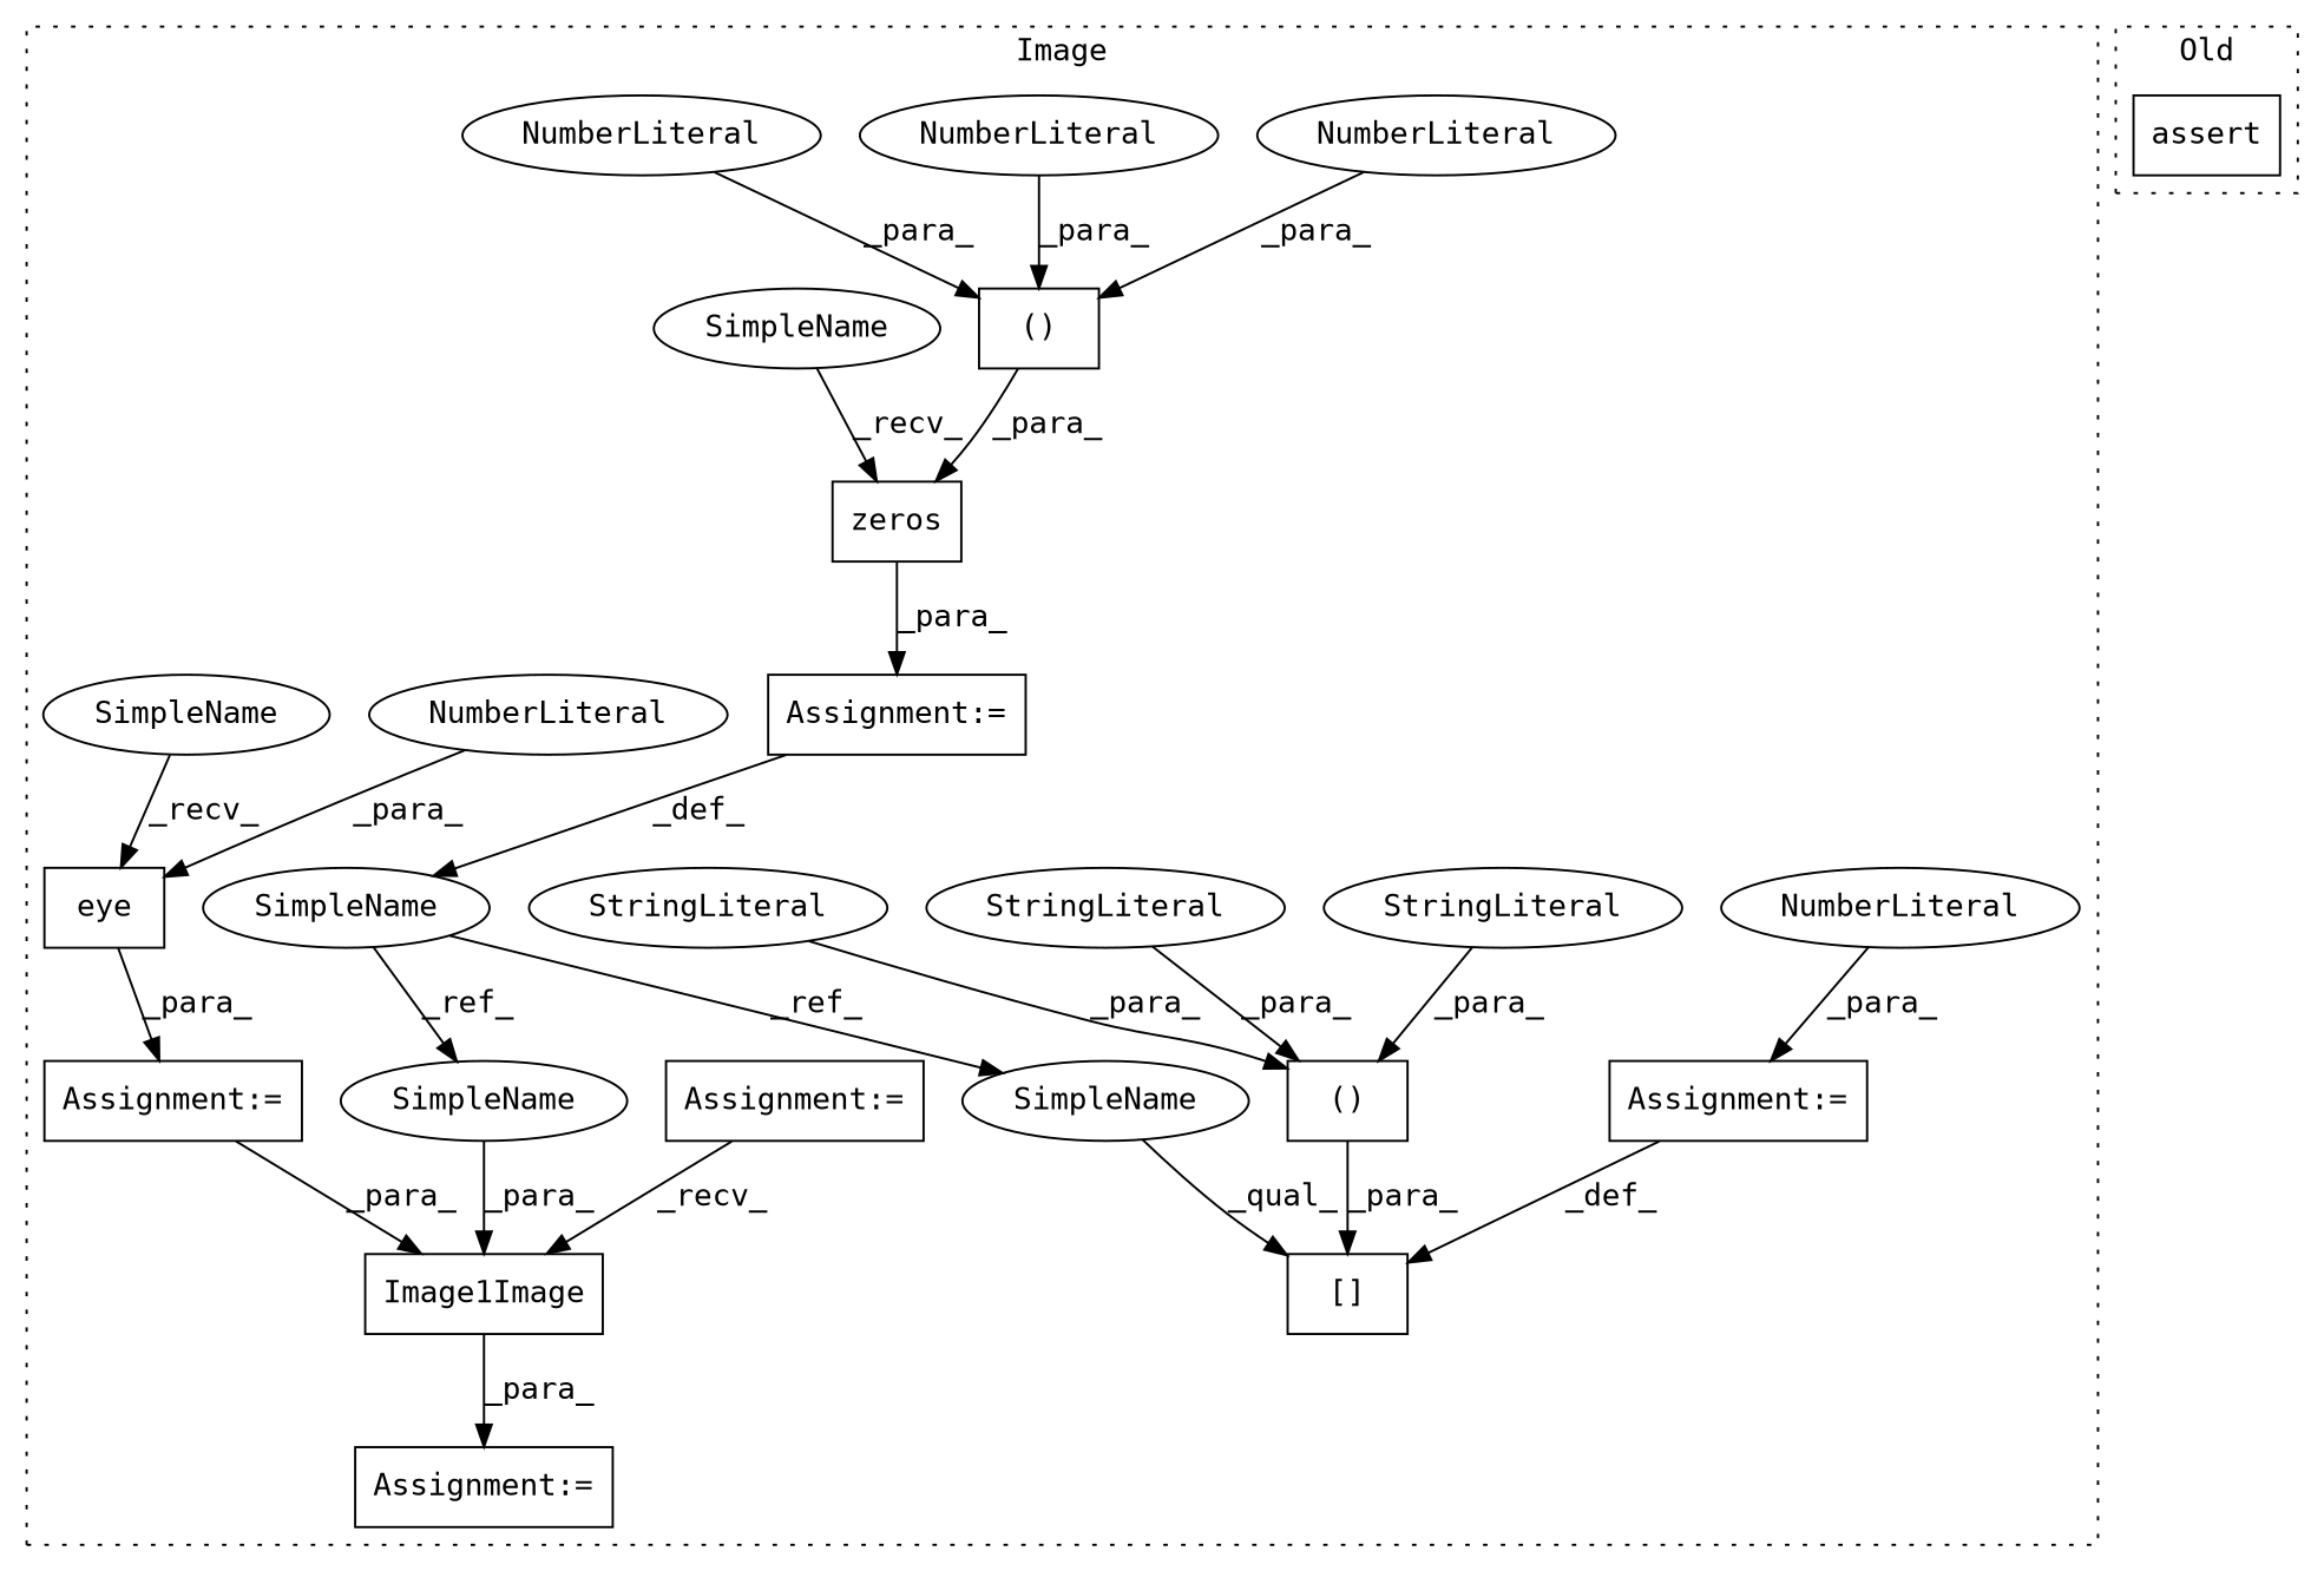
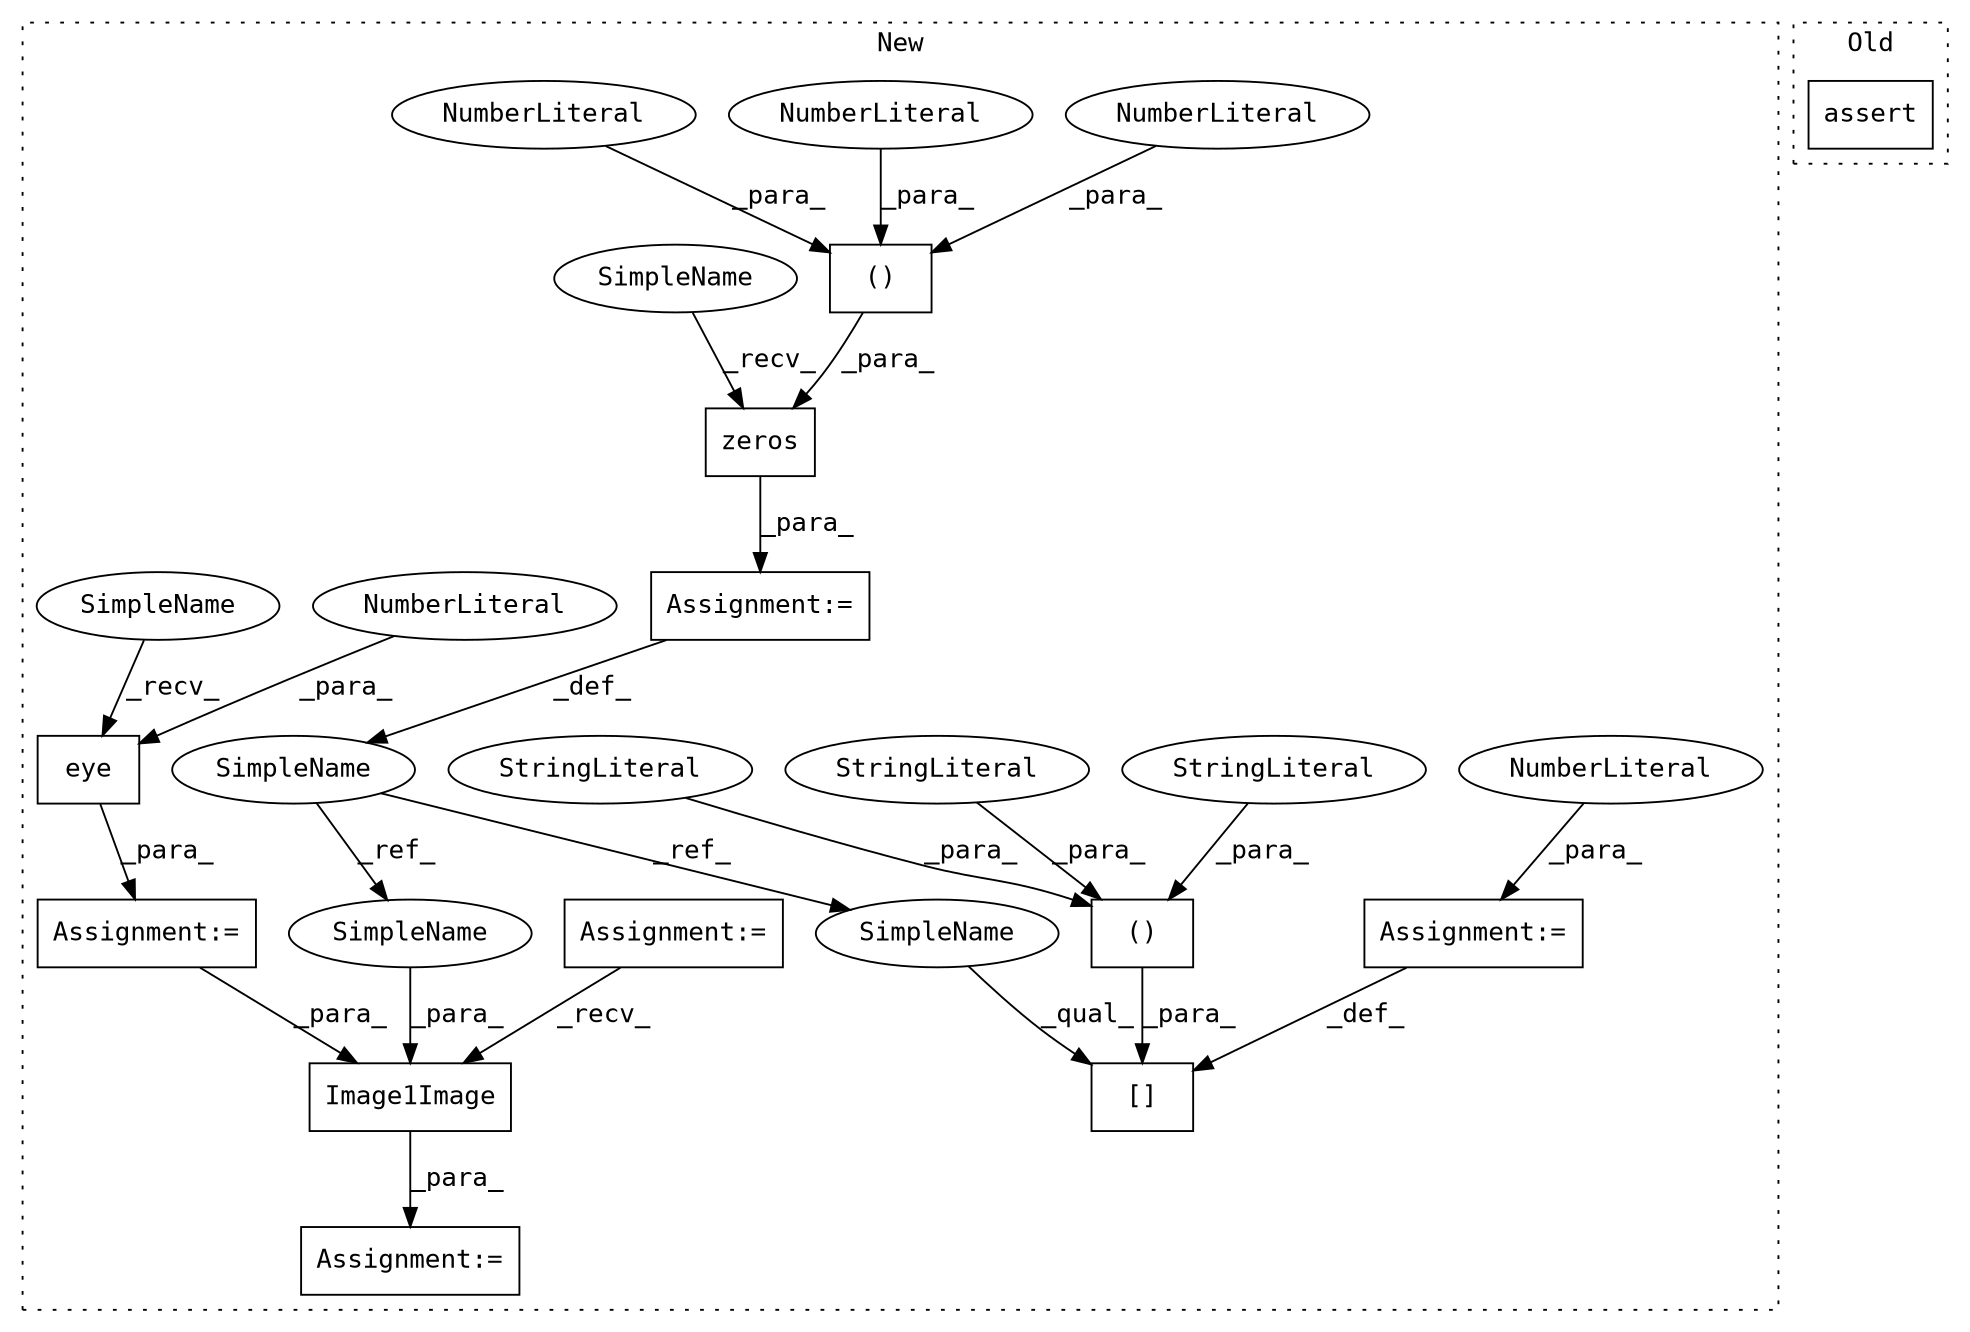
  digraph {
    fontname="DejaVu Sans Mono"
    node [a=7 fontname="DejaVu Sans Mono" l=1 s=2489 shape=ellipse]
    edge [fontname="DejaVu Sans Mono"]
    n1 [a=32 l="4,1" label=eye s="2663,2668" shape=box]
    n2 [label="Assignment:=" s=2656 shape=box]
    n3 [a=34 label=NumberLiteral s=2667]
    n4 [label="Assignment:=" s=2683 shape=box]
    n5 [l=7 label="Assignment:=" s=2388 shape=box]
    n6 [a=106 l=35 label="()" shape=box]
    n7 [a=34 l=3 label=NumberLiteral s=2521]
    n8 [a=2 l="19,2" label="[]" s="2532,2640" shape=box]
    n9 [a=42 l=13 label=SimpleName s=2458]
    n10 [a=32 l="12,1" label=Image1Image s="2692,2724" shape=box]
    n11 [a=106 l=89 label="()" s=2551 shape=box]
    n12 [a=34 l=3 label=NumberLiteral]
    n13 [a=34 l=3 label=NumberLiteral s=2505]
    n14 [label="Assignment:=" s=2471 shape=box]
    n15 [label="Assignment:=" s=2642 shape=box]
    n16 [a=34 label=NumberLiteral s=2643]
    n17 [a=45 l=21 label=StringLiteral s=2619]
    n18 [a=32 l="11,2" label=zeros s="2478,2524" shape=box]
    n19 [a=45 l=21 label=StringLiteral s=2551]
    n20 [a=45 l=21 label=StringLiteral s=2585]
    n21 [a=42 l=5 label=SimpleName s=2472]
    n22 [a=42 l=5 label=SimpleName s=2657]
    n23 [a=42 l=13 label=SimpleName s=2704]
    n24 [a=42 l=13 label=SimpleName s=2532]
    n25 [a=32 l="13,1" label=assert s="2908,3012" shape=box]
    subgraph cluster_1 {
-     label=Image
+     label=New
      style=dotted
      n1
      n2
      n3
      n4
      n5
      n6
      n7
      n8
      n9
      n10
      n11
      n12
      n13
      n14
      n15
      n16
      n17
      n18
      n19
      n20
      n21
      n22
      n23
      n24
    }
    subgraph cluster_2 {
      label=Old
      style=dotted
      n25
    }
    n1 -> n2 [label=_para_]
    n2 -> n10 [label=_para_]
    n3 -> n1 [label=_para_]
    n5 -> n10 [label=_recv_]
    n6 -> n18 [label=_para_]
    n7 -> n6 [label=_para_]
    n9 -> n23 [label=_ref_]
    n9 -> n24 [label=_ref_]
    n10 -> n4 [label=_para_]
    n11 -> n8 [label=_para_]
    n12 -> n6 [label=_para_]
    n13 -> n6 [label=_para_]
    n14 -> n9 [label=_def_]
    n15 -> n8 [label=_def_]
    n16 -> n15 [label=_para_]
    n17 -> n11 [label=_para_]
    n18 -> n14 [label=_para_]
    n19 -> n11 [label=_para_]
    n20 -> n11 [label=_para_]
    n21 -> n18 [label=_recv_]
    n22 -> n1 [label=_recv_]
    n23 -> n10 [label=_para_]
    n24 -> n8 [label=_qual_]
  }
